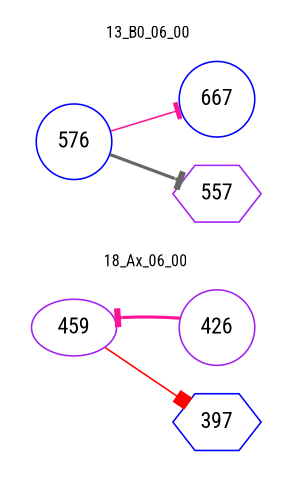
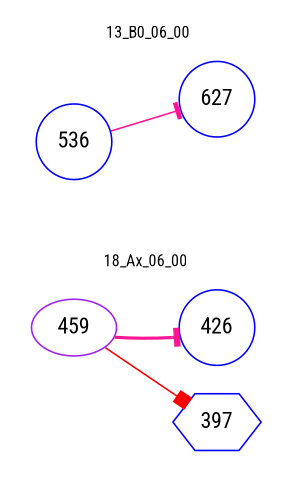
  digraph {
    fontname="Roboto Condensed"
    rankdir=LR
    node [color=purple fontname="Roboto Condensed" shape=circle]
    edge [arrowhead=tee color=deeppink fontname="Roboto Condensed" style=solid]
    n1 [label=459 shape=ellipse]
    n2 [color=blue label=397 shape=hexagon]
-   n3 [label=426]
-   n4 [color=blue label=576]
-   n5 [label=557 shape=hexagon]
-   n6 [color=blue label=667]
+   n3 [color=blue label=426]
+   n4 [color=blue label=536]
+   n6 [color=blue label=627]
    subgraph cluster_1 {
      color=white
      fontsize=10
      label="18_Ax_06_00"
      n1
      n2
      n3
    }
    subgraph cluster_2 {
      color=white
      fontsize=10
      label="13_B0_06_00"
      n4
-     n5
      n6
    }
    n1 -> n2 [arrowhead=box color=red]
-   n3 -> n1 [style=bold]
-   n4 -> n5 [color=gray40 style=bold]
+   n1 -> n3 [style=bold]
    n4 -> n6
  }
